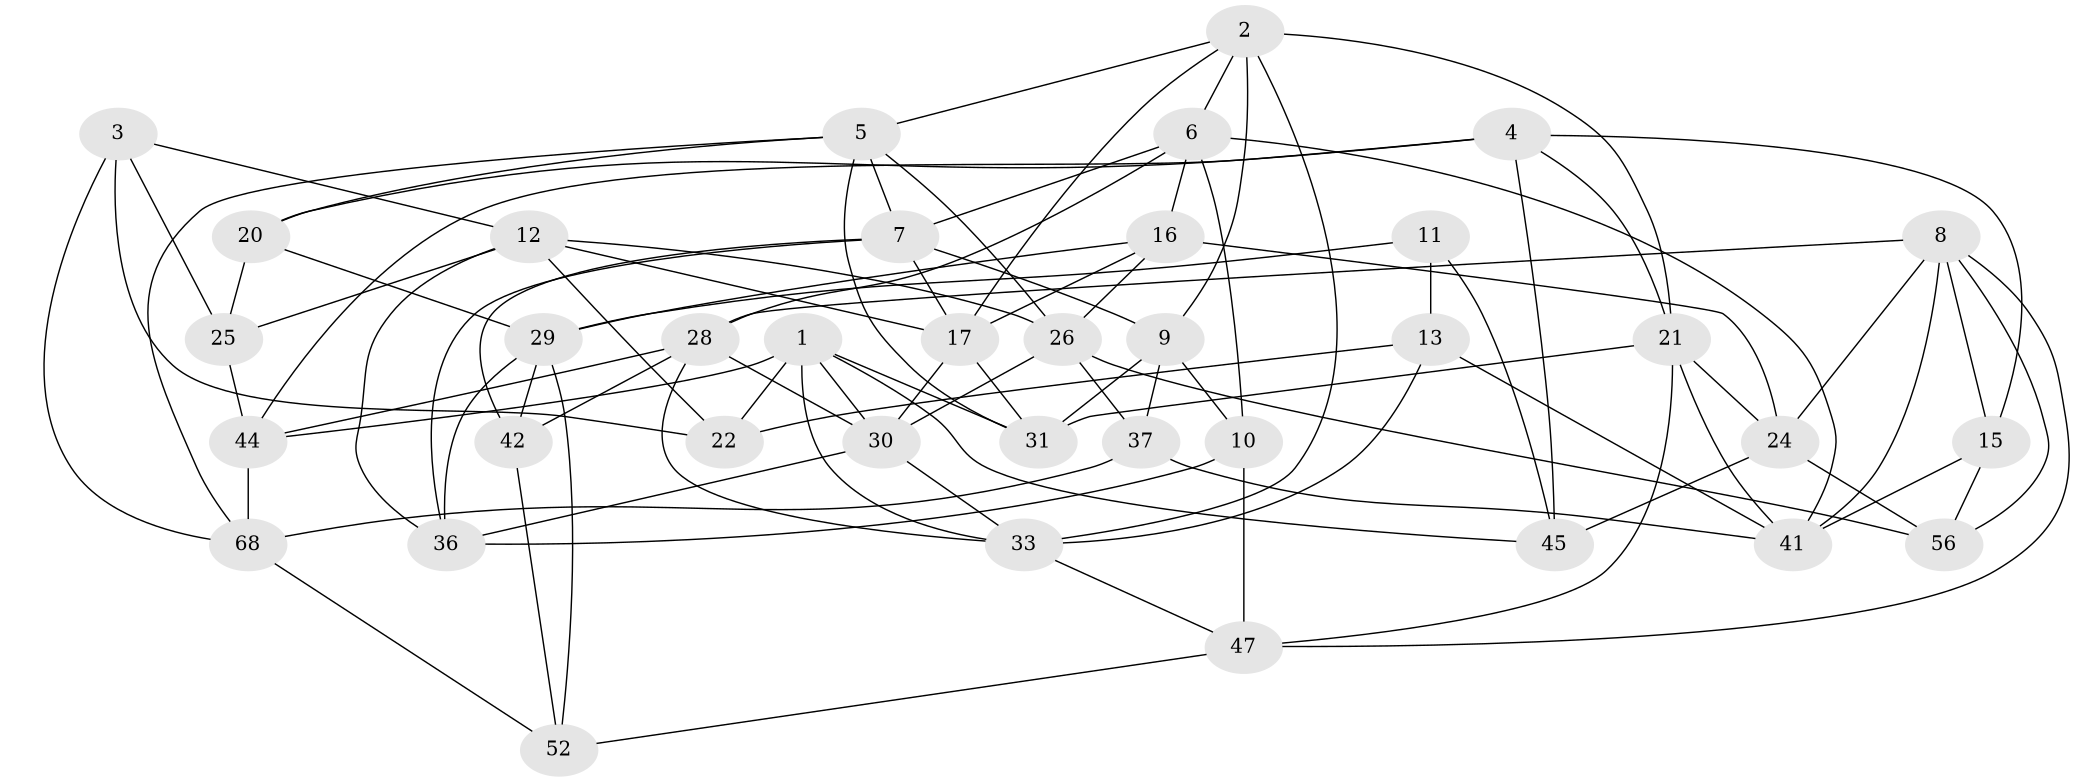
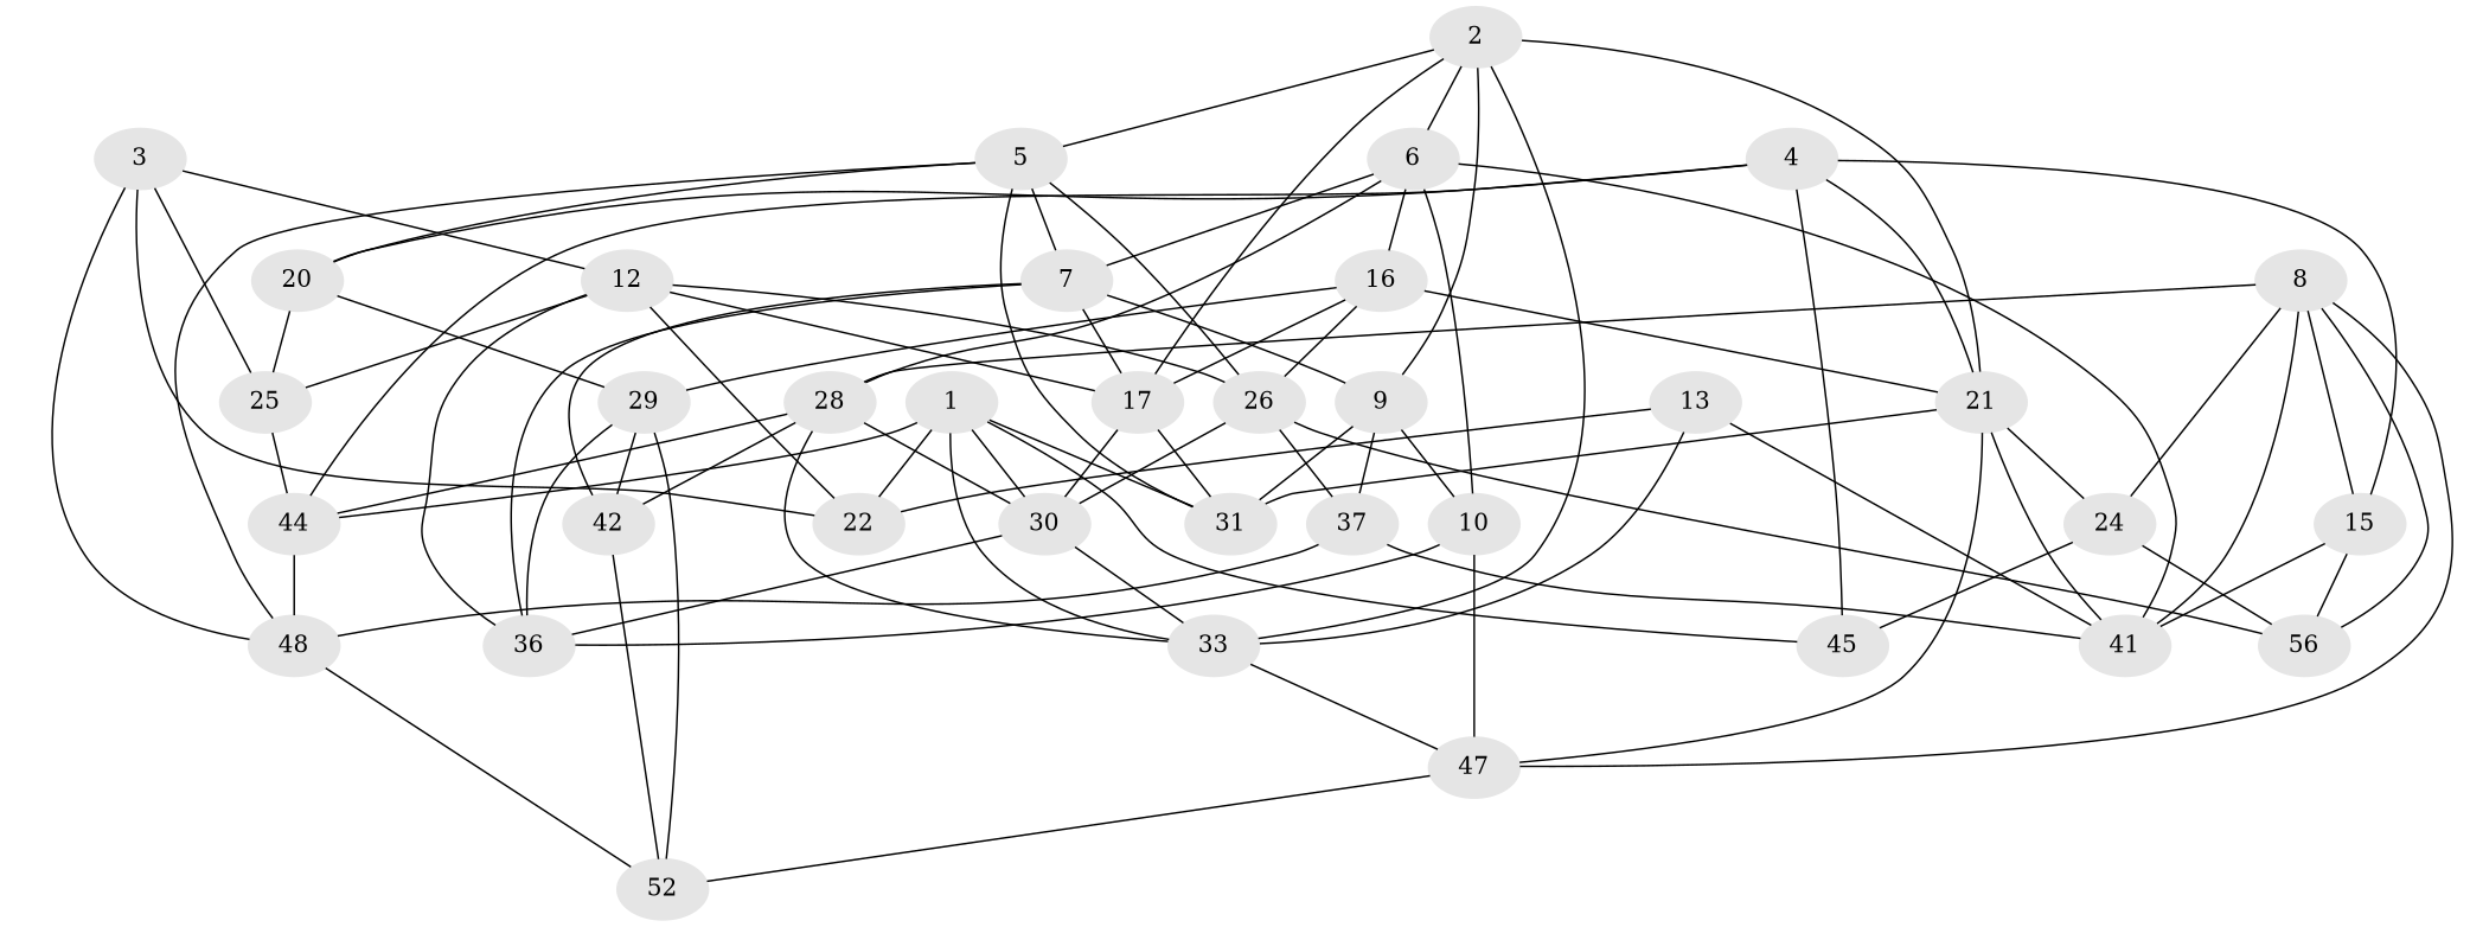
  graph {
    node [color=gray90 style=filled]
    1 [super="+59"]
    22
    30 [super="+46"]
    31 [super="+53"]
    33 [super="+38"]
    44 [super="+54"]
    45
    36 [super="+55"]
    47 [super="+56"]
-   48 [super="+60" label=68]
+   48 [super="+60"]
    2 [super="+32"]
    5 [super="+23"]
    6 [super="+35"]
    9 [super="+62"]
    17 [super="+58"]
    21 [super="+43"]
    20
    7 [super="+14"]
    26 [super="+49"]
    10 [super="+19"]
    16 [super="+40"]
    28 [super="+61"]
    41 [super="+57"]
    37
    24 [super="+51"]
    12 [super="+39"]
    25
    3
    52
    4 [super="+18"]
    15
    n32 [label=56]
    29 [super="+34"]
    42
    8 [super="+27"]
-   11
    13
    1 -- 22
    1 -- 30
    1 -- 31
    1 -- 33
    1 -- 44
    1 -- 45
    30 -- 33
    30 -- 36
    33 -- 47
    44 -- 48
    47 -- 52
    48 -- 52
    2 -- 33
    2 -- 5
    2 -- 6
    2 -- 9
    2 -- 17
    2 -- 21
    5 -- 31
    5 -- 48
    5 -- 20
    5 -- 7
    5 -- 26
    6 -- 7
    6 -- 10
    6 -- 16
    6 -- 28
    6 -- 41
    9 -- 31 [weight=2]
    9 -- 10
    9 -- 37
    17 -- 30
    17 -- 31
    21 -- 31
    21 -- 47
    21 -- 41
    21 -- 24
    20 -- 25
    20 -- 29
    7 -- 36
    7 -- 9
    7 -- 17
    7 -- 42
    26 -- 30
    26 -- 37
    26 -- n32
    10 -- 36 [weight=2]
    10 -- 47 [weight=2]
    16 -- 17
    16 -- 26
-   16 -- 24 [weight=2]
+   16 -- 21 [weight=2]
    16 -- 29
    28 -- 30
    28 -- 33
    28 -- 44
    28 -- 42
    37 -- 48
    37 -- 41
    24 -- 45
    24 -- n32
    12 -- 22
    12 -- 36
    12 -- 17
    12 -- 26
    12 -- 25
    25 -- 44
    3 -- 22
    3 -- 48
    3 -- 12
    3 -- 25
    4 -- 44 [weight=2]
    4 -- 45
    4 -- 21
    4 -- 20
    4 -- 15
    15 -- 41
    15 -- n32
    29 -- 36
    29 -- 52
    29 -- 42
    42 -- 52
    8 -- 47
    8 -- 28
    8 -- 41
    8 -- 24
    8 -- 15
    8 -- n32
-   11 -- 45
-   11 -- 29
-   11 -- 13
    13 -- 22
    13 -- 33
    13 -- 41
  }
